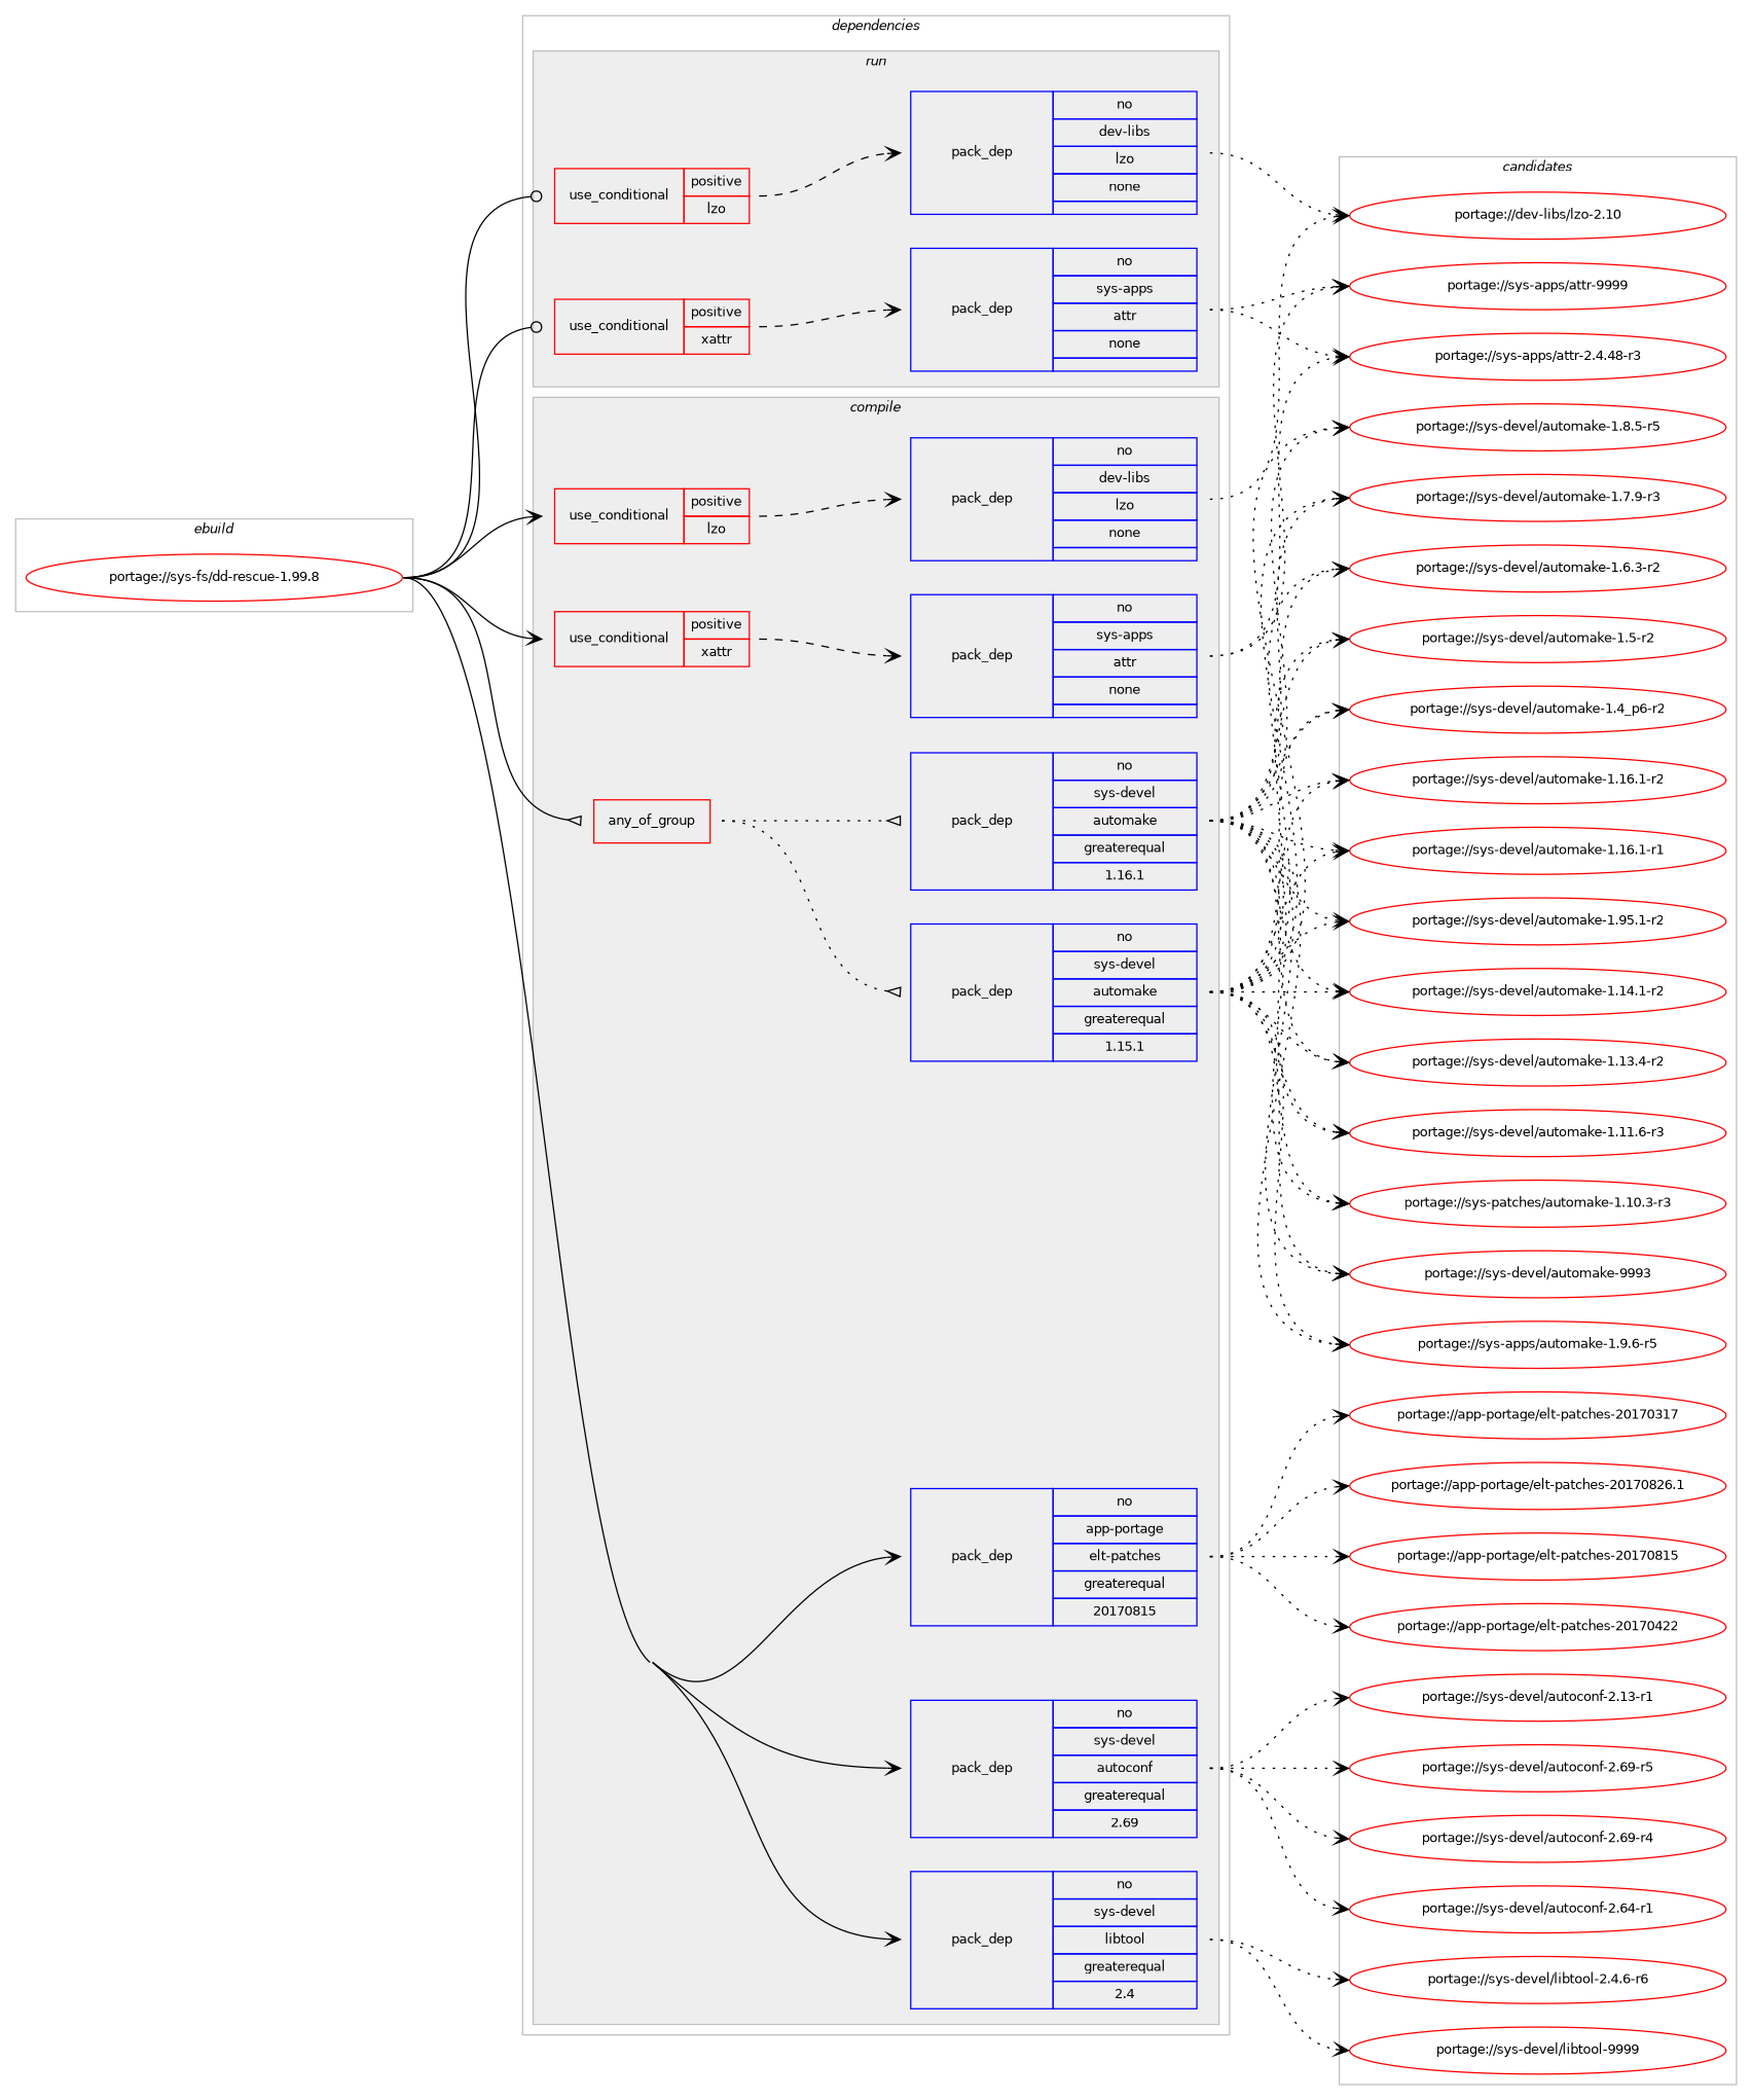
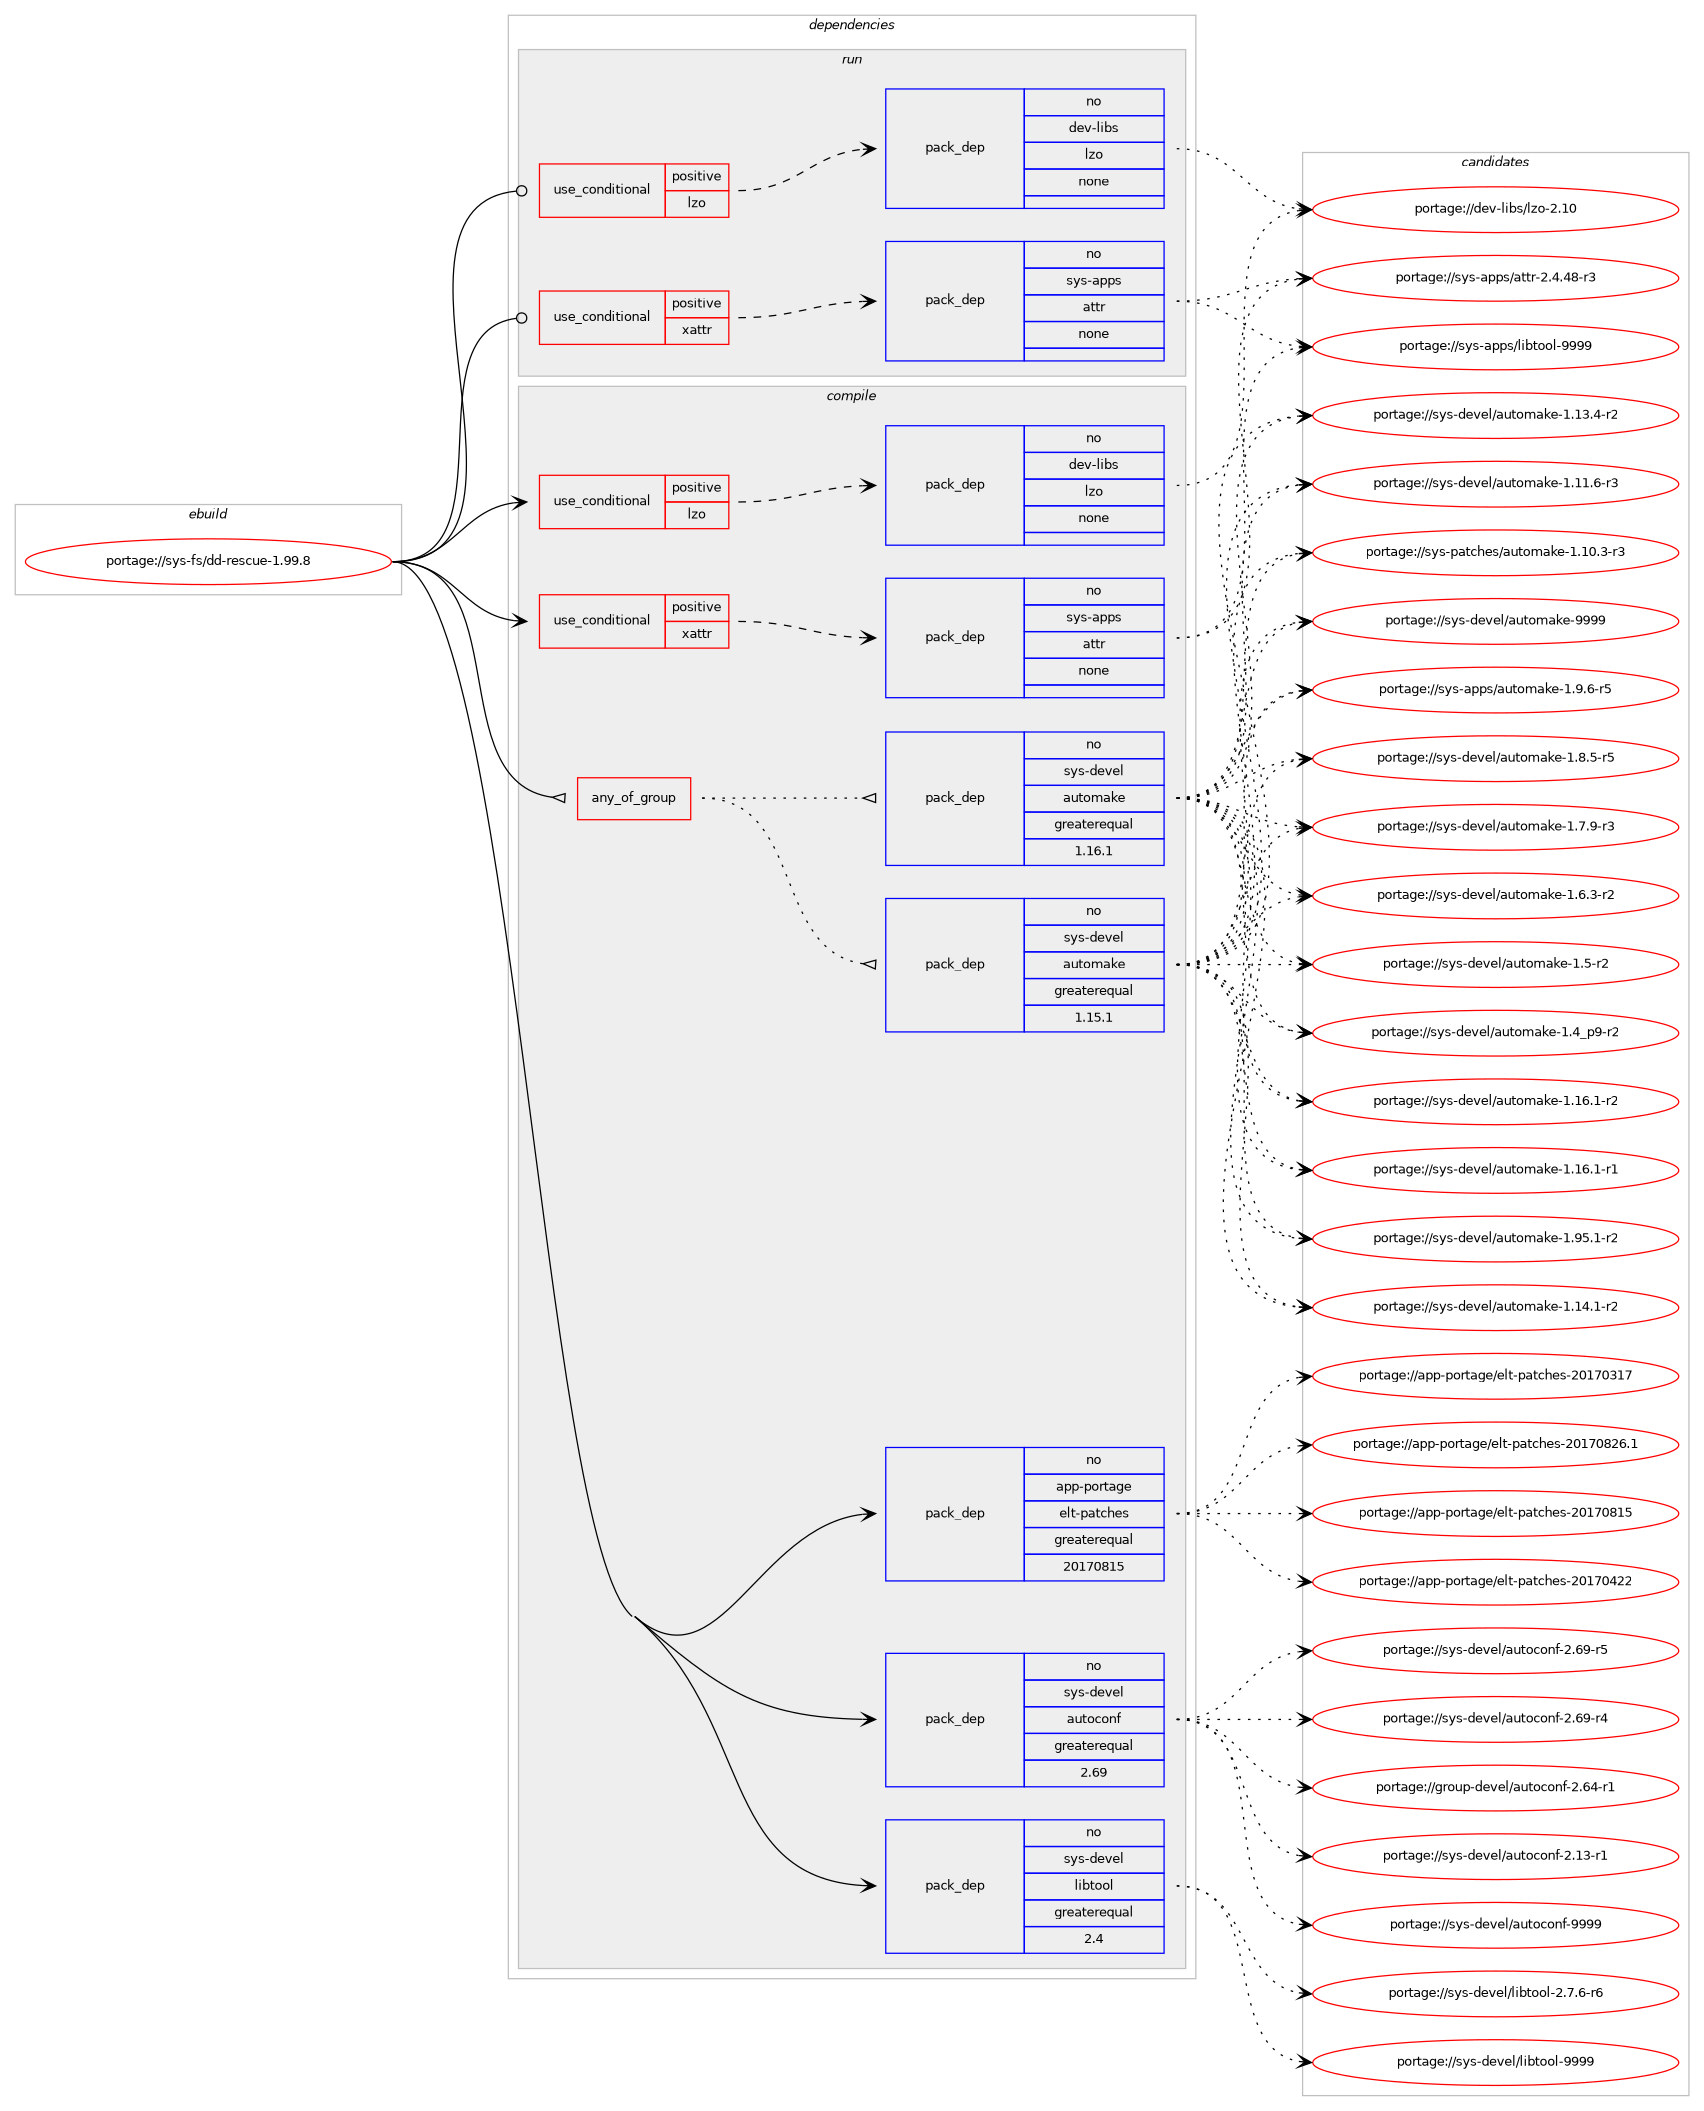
  digraph {
    compound=true
    concentrate=true
    fontname=Helvetica
    fontsize=10
    newrank=true
    rankdir=LR
    ranksep=1.5
    node [color=red fontname=Helvetica fontsize=10]
    edge [arrowhead=vee headport=w style=dotted tailport=e weight=100]
    n1 [label="portage://sys-fs/dd-rescue-1.99.8" width=4]
    n2 [color=blue label=<<TABLE BORDER="0" CELLBORDER="1" CELLSPACING="0" CELLPADDING="4" WIDTH="220"><TR><TD ROWSPAN="6" CELLPADDING="30">pack_dep</TD></TR><TR><TD WIDTH="110">no</TD></TR><TR><TD>sys-devel</TD></TR><TR><TD>automake</TD></TR><TR><TD>greaterequal</TD></TR><TR><TD>1.16.1</TD></TR></TABLE>> shape=none]
    n3 [color=blue label=<<TABLE BORDER="0" CELLBORDER="1" CELLSPACING="0" CELLPADDING="4" WIDTH="220"><TR><TD ROWSPAN="6" CELLPADDING="30">pack_dep</TD></TR><TR><TD WIDTH="110">no</TD></TR><TR><TD>sys-devel</TD></TR><TR><TD>automake</TD></TR><TR><TD>greaterequal</TD></TR><TR><TD>1.15.1</TD></TR></TABLE>> shape=none]
    n4 [label=<<TABLE BORDER="0" CELLBORDER="1" CELLSPACING="0" CELLPADDING="4"><TR><TD CELLPADDING="10">any_of_group</TD></TR></TABLE>> shape=none]
    n5 [color=blue label=<<TABLE BORDER="0" CELLBORDER="1" CELLSPACING="0" CELLPADDING="4" WIDTH="220"><TR><TD ROWSPAN="6" CELLPADDING="30">pack_dep</TD></TR><TR><TD WIDTH="110">no</TD></TR><TR><TD>dev-libs</TD></TR><TR><TD>lzo</TD></TR><TR><TD>none</TD></TR><TR><TD></TD></TR></TABLE>> shape=none]
    n6 [label=<<TABLE BORDER="0" CELLBORDER="1" CELLSPACING="0" CELLPADDING="4"><TR><TD ROWSPAN="3" CELLPADDING="10">use_conditional</TD></TR><TR><TD>positive</TD></TR><TR><TD>lzo</TD></TR></TABLE>> shape=none]
    n7 [color=blue label=<<TABLE BORDER="0" CELLBORDER="1" CELLSPACING="0" CELLPADDING="4" WIDTH="220"><TR><TD ROWSPAN="6" CELLPADDING="30">pack_dep</TD></TR><TR><TD WIDTH="110">no</TD></TR><TR><TD>sys-apps</TD></TR><TR><TD>attr</TD></TR><TR><TD>none</TD></TR><TR><TD></TD></TR></TABLE>> shape=none]
    n8 [label=<<TABLE BORDER="0" CELLBORDER="1" CELLSPACING="0" CELLPADDING="4"><TR><TD ROWSPAN="3" CELLPADDING="10">use_conditional</TD></TR><TR><TD>positive</TD></TR><TR><TD>xattr</TD></TR></TABLE>> shape=none]
    n9 [color=blue label=<<TABLE BORDER="0" CELLBORDER="1" CELLSPACING="0" CELLPADDING="4" WIDTH="220"><TR><TD ROWSPAN="6" CELLPADDING="30">pack_dep</TD></TR><TR><TD WIDTH="110">no</TD></TR><TR><TD>app-portage</TD></TR><TR><TD>elt-patches</TD></TR><TR><TD>greaterequal</TD></TR><TR><TD>20170815</TD></TR></TABLE>> shape=none]
    n10 [color=blue label=<<TABLE BORDER="0" CELLBORDER="1" CELLSPACING="0" CELLPADDING="4" WIDTH="220"><TR><TD ROWSPAN="6" CELLPADDING="30">pack_dep</TD></TR><TR><TD WIDTH="110">no</TD></TR><TR><TD>sys-devel</TD></TR><TR><TD>autoconf</TD></TR><TR><TD>greaterequal</TD></TR><TR><TD>2.69</TD></TR></TABLE>> shape=none]
    n11 [color=blue label=<<TABLE BORDER="0" CELLBORDER="1" CELLSPACING="0" CELLPADDING="4" WIDTH="220"><TR><TD ROWSPAN="6" CELLPADDING="30">pack_dep</TD></TR><TR><TD WIDTH="110">no</TD></TR><TR><TD>sys-devel</TD></TR><TR><TD>libtool</TD></TR><TR><TD>greaterequal</TD></TR><TR><TD>2.4</TD></TR></TABLE>> shape=none]
    n12 [color=blue label=<<TABLE BORDER="0" CELLBORDER="1" CELLSPACING="0" CELLPADDING="4" WIDTH="220"><TR><TD ROWSPAN="6" CELLPADDING="30">pack_dep</TD></TR><TR><TD WIDTH="110">no</TD></TR><TR><TD>dev-libs</TD></TR><TR><TD>lzo</TD></TR><TR><TD>none</TD></TR><TR><TD></TD></TR></TABLE>> shape=none]
    n13 [label=<<TABLE BORDER="0" CELLBORDER="1" CELLSPACING="0" CELLPADDING="4"><TR><TD ROWSPAN="3" CELLPADDING="10">use_conditional</TD></TR><TR><TD>positive</TD></TR><TR><TD>lzo</TD></TR></TABLE>> shape=none]
    n14 [color=blue label=<<TABLE BORDER="0" CELLBORDER="1" CELLSPACING="0" CELLPADDING="4" WIDTH="220"><TR><TD ROWSPAN="6" CELLPADDING="30">pack_dep</TD></TR><TR><TD WIDTH="110">no</TD></TR><TR><TD>sys-apps</TD></TR><TR><TD>attr</TD></TR><TR><TD>none</TD></TR><TR><TD></TD></TR></TABLE>> shape=none]
    n15 [label=<<TABLE BORDER="0" CELLBORDER="1" CELLSPACING="0" CELLPADDING="4"><TR><TD ROWSPAN="3" CELLPADDING="10">use_conditional</TD></TR><TR><TD>positive</TD></TR><TR><TD>xattr</TD></TR></TABLE>> shape=none]
-   n16 [label="portage://sys-devel/automake-9993" width=4]
+   n16 [label="portage://sys-devel/automake-9999" width=4]
    n17 [label="portage://sys-apps/automake-1.9.6-r5" width=4]
    n18 [label="portage://sys-devel/automake-1.8.5-r5" width=4]
    n19 [label="portage://sys-devel/automake-1.7.9-r3" width=4]
    n20 [label="portage://sys-devel/automake-1.6.3-r2" width=4]
    n21 [label="portage://sys-devel/automake-1.5-r2" width=4]
-   n22 [label="portage://sys-devel/automake-1.4_p6-r2" width=4]
+   n22 [label="portage://sys-devel/automake-1.4_p9-r2" width=4]
    n23 [label="portage://sys-devel/automake-1.16.1-r2" width=4]
    n24 [label="portage://sys-devel/automake-1.16.1-r1" width=4]
    n25 [label="portage://sys-devel/automake-1.95.1-r2" width=4]
    n26 [label="portage://sys-devel/automake-1.14.1-r2" width=4]
    n27 [label="portage://sys-devel/automake-1.13.4-r2" width=4]
    n28 [label="portage://sys-devel/automake-1.11.6-r3" width=4]
    n29 [label="portage://sys-patches/automake-1.10.3-r3" width=4]
    n30 [label="portage://dev-libs/lzo-2.10" width=4]
-   n31 [label="portage://sys-apps/attr-9999" width=4]
+   n31 [label="portage://sys-apps/libtool-9999" width=4]
    n32 [label="portage://sys-apps/attr-2.4.48-r3" width=4]
    n33 [label="portage://app-portage/elt-patches-20170826.1" width=4]
    n34 [label="portage://app-portage/elt-patches-20170815" width=4]
    n35 [label="portage://app-portage/elt-patches-20170422" width=4]
    n36 [label="portage://app-portage/elt-patches-20170317" width=4]
+   n37 [label="portage://sys-devel/autoconf-9999" width=4]
    n38 [label="portage://sys-devel/autoconf-2.69-r5" width=4]
    n39 [label="portage://sys-devel/autoconf-2.69-r4" width=4]
-   n40 [label="portage://sys-devel/autoconf-2.64-r1" width=4]
+   n40 [label="portage://group-devel/autoconf-2.64-r1" width=4]
    n41 [label="portage://sys-devel/autoconf-2.13-r1" width=4]
    n42 [label="portage://sys-devel/libtool-9999" width=4]
-   n43 [label="portage://sys-devel/libtool-2.4.6-r6" width=4]
+   n43 [label="portage://sys-devel/libtool-2.7.6-r6" width=4]
    subgraph cluster_1 {
      color=gray
      label=<<i>ebuild</i>>
      rank=same
      n1
    }
    subgraph cluster_2 {
      color=gray
      label=<<i>dependencies</i>>
      subgraph cluster_3 {
        color=gray
        fillcolor="#eeeeee"
        label=<<i>compile</i>>
        style=filled
        subgraph sub_4 {
          color=gray
          fillcolor="#eeeeee"
          label=<<i>compile</i>>
          style=filled
          n4
          subgraph sub_5 {
            color=gray
            fillcolor="#eeeeee"
            label=<<i>compile</i>>
            style=filled
            n2
          }
          subgraph sub_6 {
            color=gray
            fillcolor="#eeeeee"
            label=<<i>compile</i>>
            style=filled
            n3
          }
        }
        subgraph sub_7 {
          color=gray
          fillcolor="#eeeeee"
          label=<<i>compile</i>>
          style=filled
          n6
          subgraph sub_8 {
            color=gray
            fillcolor="#eeeeee"
            label=<<i>compile</i>>
            style=filled
            n5
          }
        }
        subgraph sub_9 {
          color=gray
          fillcolor="#eeeeee"
          label=<<i>compile</i>>
          style=filled
          n8
          subgraph sub_10 {
            color=gray
            fillcolor="#eeeeee"
            label=<<i>compile</i>>
            style=filled
            n7
          }
        }
        subgraph sub_11 {
          color=gray
          fillcolor="#eeeeee"
          label=<<i>compile</i>>
          style=filled
          n9
        }
        subgraph sub_12 {
          color=gray
          fillcolor="#eeeeee"
          label=<<i>compile</i>>
          style=filled
          n10
        }
        subgraph sub_13 {
          color=gray
          fillcolor="#eeeeee"
          label=<<i>compile</i>>
          style=filled
          n11
        }
      }
      subgraph cluster_14 {
        color=gray
        fillcolor="#eeeeee"
        label=<<i>compile and run</i>>
        style=filled
      }
      subgraph cluster_15 {
        color=gray
        fillcolor="#eeeeee"
        label=<<i>run</i>>
        style=filled
        subgraph sub_16 {
          color=gray
          fillcolor="#eeeeee"
          label=<<i>run</i>>
          style=filled
          n13
          subgraph sub_17 {
            color=gray
            fillcolor="#eeeeee"
            label=<<i>run</i>>
            style=filled
            n12
          }
        }
        subgraph sub_18 {
          color=gray
          fillcolor="#eeeeee"
          label=<<i>run</i>>
          style=filled
          n15
          subgraph sub_19 {
            color=gray
            fillcolor="#eeeeee"
            label=<<i>run</i>>
            style=filled
            n14
          }
        }
      }
    }
    subgraph cluster_20 {
      color=gray
      label=<<i>candidates</i>>
      rank=same
      subgraph sub_21 {
        color=black
        label=<<i>candidates</i>>
        nodesep=1
        rank=same
        n16
        n17
        n18
        n19
        n20
        n21
        n22
        n23
        n24
        n25
        n26
        n27
        n28
        n29
      }
      subgraph sub_22 {
        color=black
        label=<<i>candidates</i>>
        nodesep=1
        rank=same
        n16
        n17
        n18
        n19
        n20
        n21
        n22
        n23
        n24
        n25
        n26
        n27
        n28
        n29
      }
      subgraph sub_23 {
        color=black
        label=<<i>candidates</i>>
        nodesep=1
        rank=same
        n30
      }
      subgraph sub_24 {
        color=black
        label=<<i>candidates</i>>
        nodesep=1
        rank=same
        n31
        n32
      }
      subgraph sub_25 {
        color=black
        label=<<i>candidates</i>>
        nodesep=1
        rank=same
        n33
        n34
        n35
        n36
      }
      subgraph sub_26 {
        color=black
        label=<<i>candidates</i>>
        nodesep=1
        rank=same
+       n37
        n38
        n39
        n40
        n41
      }
      subgraph sub_27 {
        color=black
        label=<<i>candidates</i>>
        nodesep=1
        rank=same
        n42
        n43
      }
      subgraph sub_28 {
        color=black
        label=<<i>candidates</i>>
        nodesep=1
        rank=same
        n30
      }
      subgraph sub_29 {
        color=black
        label=<<i>candidates</i>>
        nodesep=1
        rank=same
        n31
        n32
      }
    }
    n1 -> n4 [arrowhead=oinv style=solid weight=20]
    n1 -> n6 [style=solid weight=20]
    n1 -> n8 [style=solid weight=20]
    n1 -> n9 [style=solid weight=20]
    n1 -> n10 [style=solid weight=20]
    n1 -> n11 [style=solid weight=20]
    n1 -> n13 [arrowhead=odot style=solid weight=20]
    n1 -> n15 [arrowhead=odot style=solid weight=20]
    n2 -> n16
    n2 -> n17
    n2 -> n18
    n2 -> n19
    n2 -> n20
    n2 -> n21
    n2 -> n22
    n2 -> n23
    n2 -> n24
    n2 -> n25
    n2 -> n26
    n2 -> n27
    n2 -> n28
    n2 -> n29
    n3 -> n16
    n3 -> n17
    n3 -> n18
    n3 -> n19
    n3 -> n20
    n3 -> n21
    n3 -> n22
    n3 -> n23
    n3 -> n24
    n3 -> n25
    n3 -> n26
    n3 -> n27
    n3 -> n28
    n3 -> n29
    n4 -> n2 [arrowhead=oinv weight=20]
    n4 -> n3 [arrowhead=oinv weight=20]
    n5 -> n30
    n6 -> n5 [style=dashed weight=20]
    n7 -> n31
    n7 -> n32
    n8 -> n7 [style=dashed weight=20]
    n9 -> n33
    n9 -> n34
    n9 -> n35
    n9 -> n36
+   n10 -> n37
    n10 -> n38
    n10 -> n39
    n10 -> n40
    n10 -> n41
    n11 -> n42
    n11 -> n43
    n12 -> n30
    n13 -> n12 [style=dashed weight=20]
    n14 -> n31
    n14 -> n32
    n15 -> n14 [style=dashed weight=20]
  }
